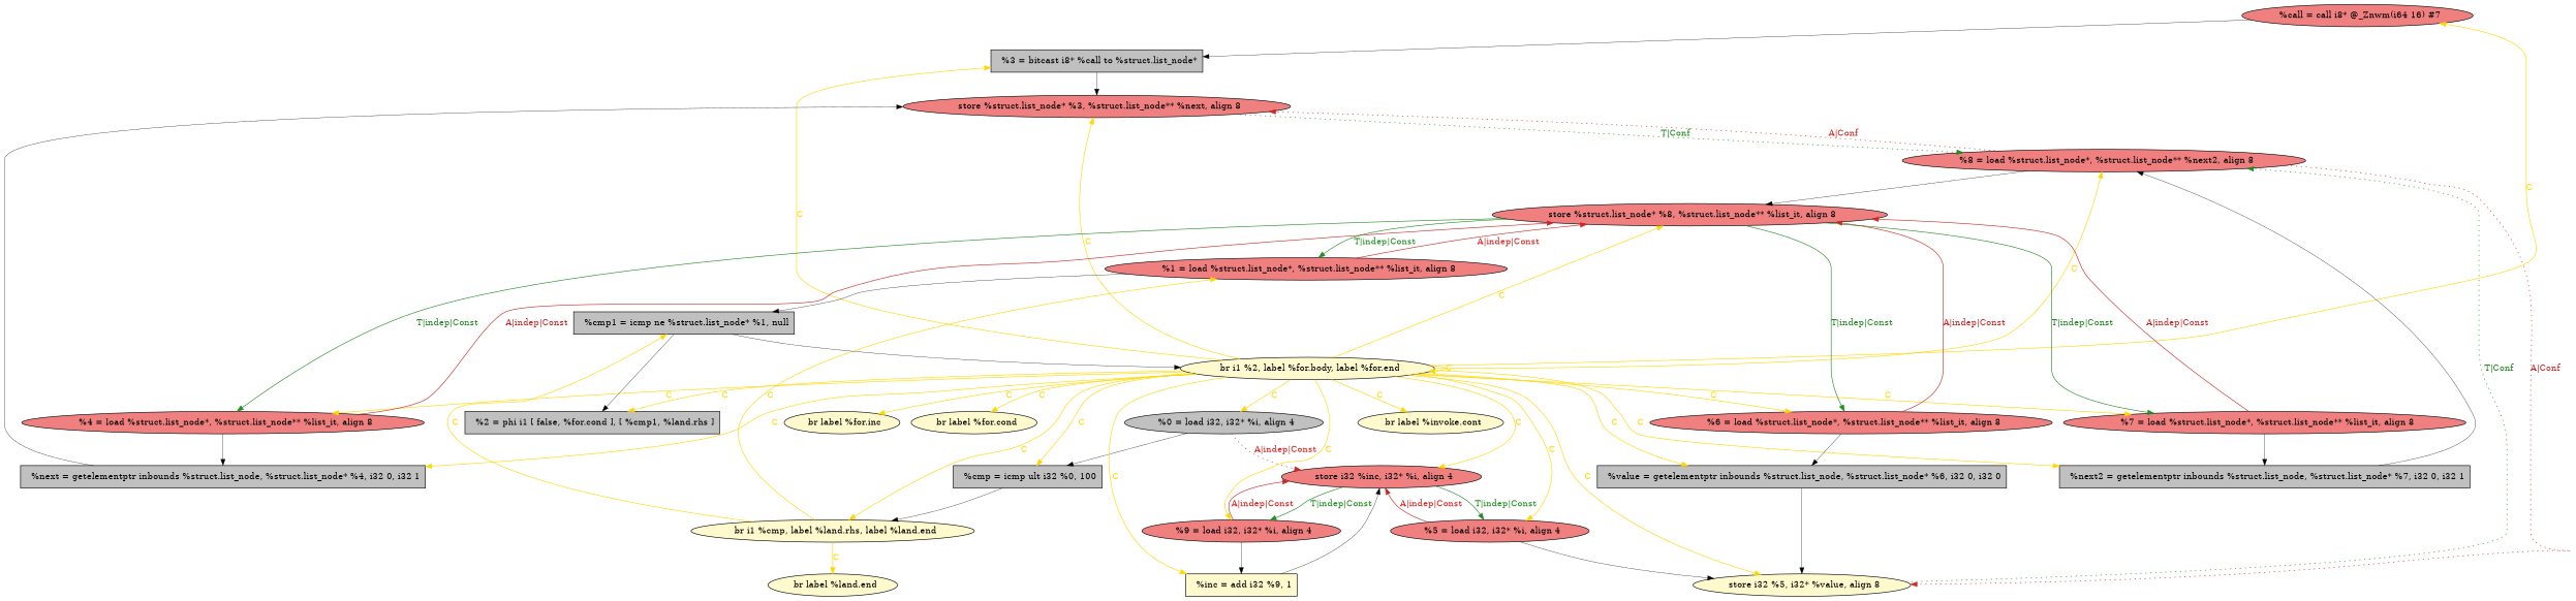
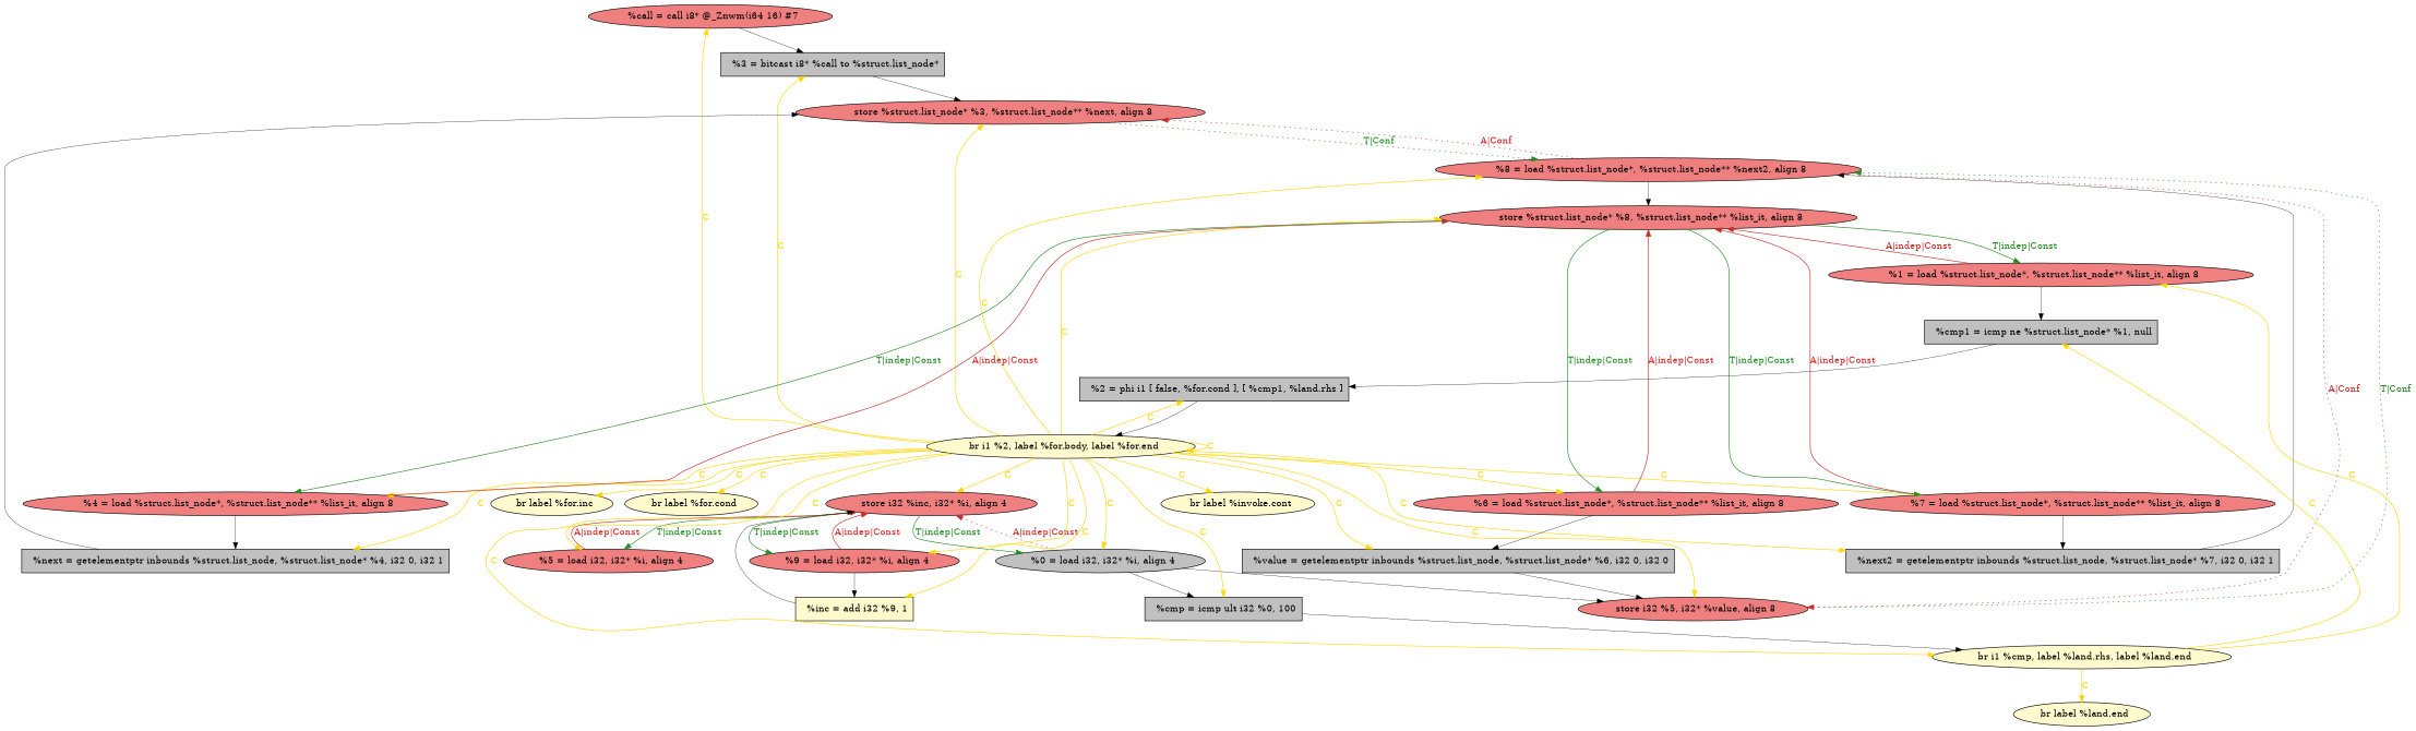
  digraph {
    node [fillcolor=lightcoral shape=ellipse style=filled]
    edge [color=gold fontcolor=gold penwidth=1.0 style=solid]
    n1 [label="  %call = call i8* @_Znwm(i64 16) #7"]
    n2 [fillcolor=grey label="  %3 = bitcast i8* %call to %struct.list_node*" shape=rectangle]
    n3 [label="  store %struct.list_node* %3, %struct.list_node** %next, align 8"]
    n4 [label="  store i32 %inc, i32* %i, align 4"]
    n5 [fillcolor=grey label="  %0 = load i32, i32* %i, align 4"]
    n6 [label="  %9 = load i32, i32* %i, align 4"]
    n7 [label="  %5 = load i32, i32* %i, align 4"]
    n8 [fillcolor=grey label="  %cmp = icmp ult i32 %0, 100" shape=rectangle]
    n9 [fillcolor=lemonchiffon label="  %inc = add i32 %9, 1" shape=rectangle]
-   n10 [fillcolor=lemonchiffon label="  store i32 %5, i32* %value, align 8"]
+   n10 [label="  store i32 %5, i32* %value, align 8"]
    n11 [fillcolor=lemonchiffon label="  br i1 %2, label %for.body, label %for.end"]
    n12 [label="  %6 = load %struct.list_node*, %struct.list_node** %list_it, align 8"]
    n13 [fillcolor=lemonchiffon label="  br label %invoke.cont"]
    n14 [fillcolor=grey label="  %next2 = getelementptr inbounds %struct.list_node, %struct.list_node* %7, i32 0, i32 1" shape=rectangle]
    n15 [fillcolor=grey label="  %value = getelementptr inbounds %struct.list_node, %struct.list_node* %6, i32 0, i32 0" shape=rectangle]
    n16 [fillcolor=grey label="  %2 = phi i1 [ false, %for.cond ], [ %cmp1, %land.rhs ]" shape=rectangle]
    n17 [fillcolor=lemonchiffon label="  br label %for.inc"]
    n18 [fillcolor=lemonchiffon label="  br label %for.cond"]
    n19 [label="  %7 = load %struct.list_node*, %struct.list_node** %list_it, align 8"]
    n20 [fillcolor=lemonchiffon label="  br i1 %cmp, label %land.rhs, label %land.end"]
    n21 [label="  %4 = load %struct.list_node*, %struct.list_node** %list_it, align 8"]
    n22 [fillcolor=grey label="  %next = getelementptr inbounds %struct.list_node, %struct.list_node* %4, i32 0, i32 1" shape=rectangle]
    n23 [label="  store %struct.list_node* %8, %struct.list_node** %list_it, align 8"]
    n24 [label="  %8 = load %struct.list_node*, %struct.list_node** %next2, align 8"]
    n25 [fillcolor=lemonchiffon label="  br label %land.end"]
    n26 [fillcolor=grey label="  %cmp1 = icmp ne %struct.list_node* %1, null" shape=rectangle]
    n27 [label="  %1 = load %struct.list_node*, %struct.list_node** %list_it, align 8"]
    n1 -> n2 [color=black fontcolor=black penwidth=0.5]
    n2 -> n3 [color=black fontcolor=black penwidth=0.5]
    n3 -> n24 [color=forestgreen fontcolor=forestgreen label="T|Conf" style=dotted]
+   n4 -> n5 [color=forestgreen fontcolor=forestgreen label="T|indep|Const"]
    n4 -> n6 [color=forestgreen fontcolor=forestgreen label="T|indep|Const"]
    n4 -> n7 [color=forestgreen fontcolor=forestgreen label="T|indep|Const"]
    n5 -> n4 [color=firebrick3 fontcolor=firebrick3 label="A|indep|Const" style=dotted]
    n5 -> n8 [color=black fontcolor=black penwidth=0.5]
    n6 -> n4 [color=firebrick3 fontcolor=firebrick3 label="A|indep|Const"]
    n6 -> n9 [color=black fontcolor=black penwidth=0.5]
    n7 -> n4 [color=firebrick3 fontcolor=firebrick3 label="A|indep|Const"]
-   n7 -> n10 [color=black fontcolor=black penwidth=0.5]
+   n5 -> n10 [color=black fontcolor=black penwidth=0.5]
    n8 -> n20 [color=black fontcolor=black penwidth=0.5]
    n9 -> n4 [color=black fontcolor=black penwidth=0.5]
    n10 -> n24 [color=forestgreen fontcolor=forestgreen label="T|Conf" style=dotted]
    n11 -> n1 [label=C]
    n11 -> n2 [label=C]
    n11 -> n3 [label=C]
    n11 -> n4 [label=C]
    n11 -> n5 [label=C]
    n11 -> n6 [label=C]
    n11 -> n7 [label=C]
    n11 -> n8 [label=C]
    n11 -> n9 [label=C]
    n11 -> n10 [label=C]
    n11 -> n11 [label=C]
    n11 -> n12 [label=C]
    n11 -> n13 [label=C]
    n11 -> n14 [label=C]
    n11 -> n15 [label=C]
    n11 -> n16 [label=C]
    n11 -> n17 [label=C]
    n11 -> n18 [label=C]
    n11 -> n19 [label=C]
    n11 -> n20 [label=C]
    n11 -> n21 [label=C]
    n11 -> n22 [label=C]
    n11 -> n23 [label=C]
    n11 -> n24 [label=C]
    n12 -> n15 [color=black fontcolor=black penwidth=0.5]
    n12 -> n23 [color=firebrick3 fontcolor=firebrick3 label="A|indep|Const"]
    n14 -> n24 [color=black fontcolor=black penwidth=0.5]
    n15 -> n10 [color=black fontcolor=black penwidth=0.5]
-   n26 -> n11 [color=black fontcolor=black penwidth=0.5]
+   n16 -> n11 [color=black fontcolor=black penwidth=0.5]
    n19 -> n14 [color=black fontcolor=black penwidth=0.5]
    n19 -> n23 [color=firebrick3 fontcolor=firebrick3 label="A|indep|Const"]
    n20 -> n25 [label=C]
    n20 -> n26 [label=C]
    n20 -> n27 [label=C]
    n21 -> n22 [color=black fontcolor=black penwidth=0.5]
    n21 -> n23 [color=firebrick3 fontcolor=firebrick3 label="A|indep|Const"]
    n22 -> n3 [color=black fontcolor=black penwidth=0.5]
    n23 -> n12 [color=forestgreen fontcolor=forestgreen label="T|indep|Const"]
    n23 -> n19 [color=forestgreen fontcolor=forestgreen label="T|indep|Const"]
    n23 -> n21 [color=forestgreen fontcolor=forestgreen label="T|indep|Const"]
    n23 -> n27 [color=forestgreen fontcolor=forestgreen label="T|indep|Const"]
    n24 -> n3 [color=firebrick3 fontcolor=firebrick3 label="A|Conf" style=dotted]
    n24 -> n10 [color=firebrick3 fontcolor=firebrick3 label="A|Conf" style=dotted]
    n24 -> n23 [color=black fontcolor=black penwidth=0.5]
    n26 -> n16 [color=black fontcolor=black penwidth=0.5]
    n27 -> n23 [color=firebrick3 fontcolor=firebrick3 label="A|indep|Const"]
    n27 -> n26 [color=black fontcolor=black penwidth=0.5]
  }
